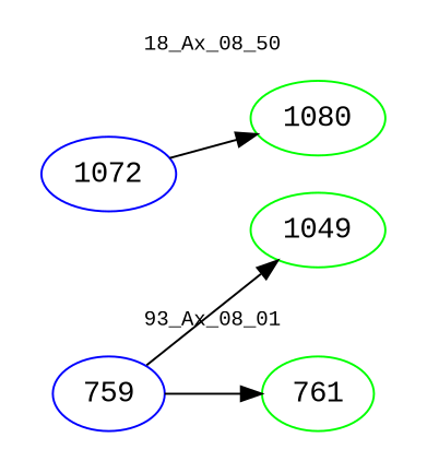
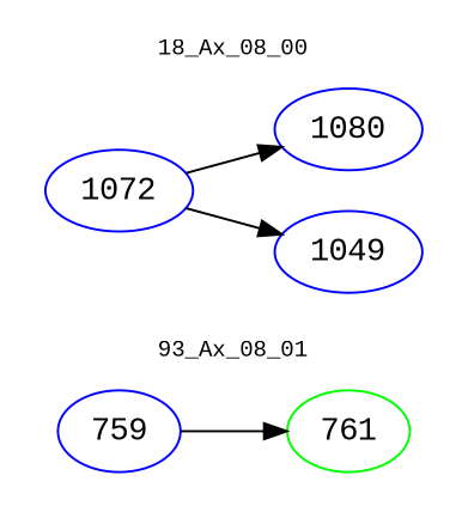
  digraph {
    fontname="Liberation Mono"
    rankdir=LR
    node [color=blue fontname="Liberation Mono"]
    edge [color=black fontname="Liberation Mono"]
    n1 [label=1072]
-   n2 [color=green label=1049]
-   n3 [color=green label=1080]
+   n2 [label=1049]
+   n3 [label=1080]
    n4 [label=759]
    n5 [color=green label=761]
    subgraph cluster_1 {
      color=white
      fontsize=10
-     label="18_Ax_08_50"
+     label="18_Ax_08_00"
      n1
      n2
      n3
    }
    subgraph cluster_2 {
      color=white
      fontsize=10
      label="93_Ax_08_01"
      n4
      n5
    }
-   n4 -> n2
+   n1 -> n2
    n1 -> n3
    n4 -> n5
  }
